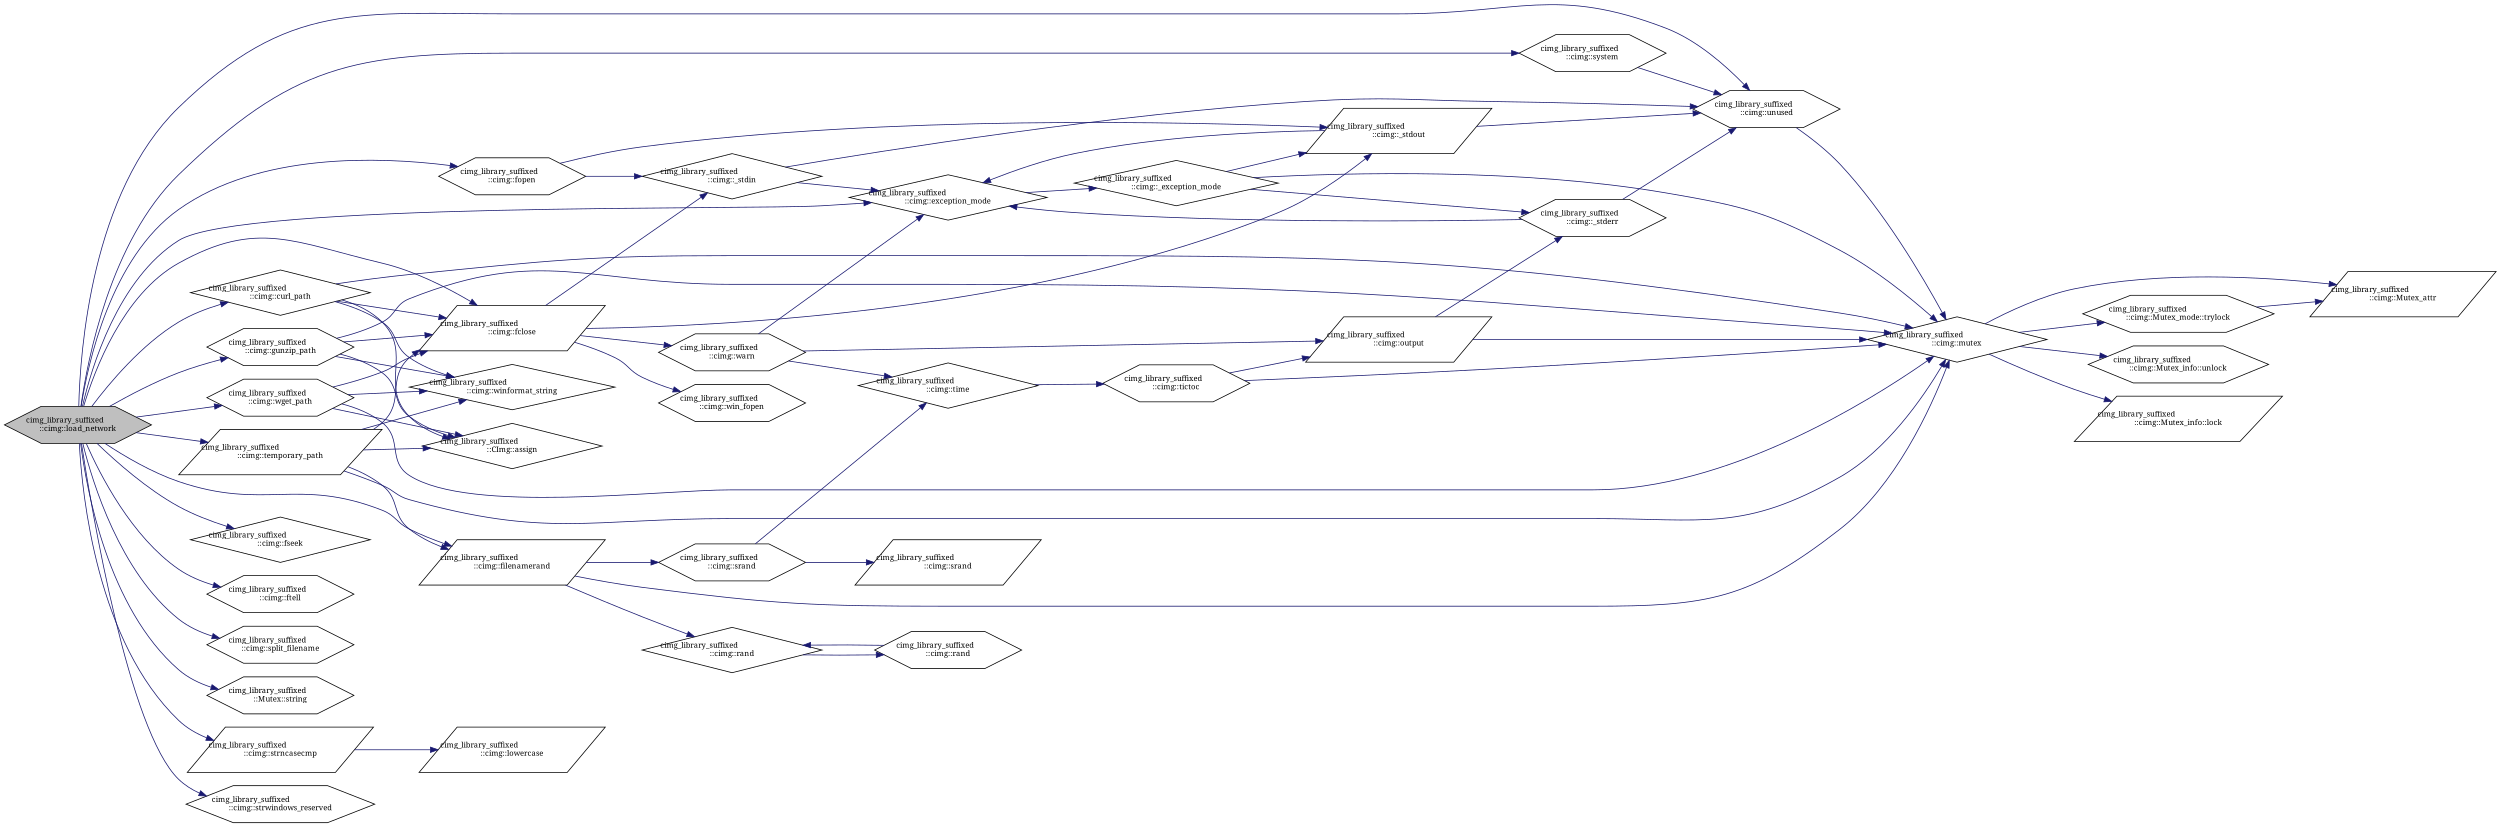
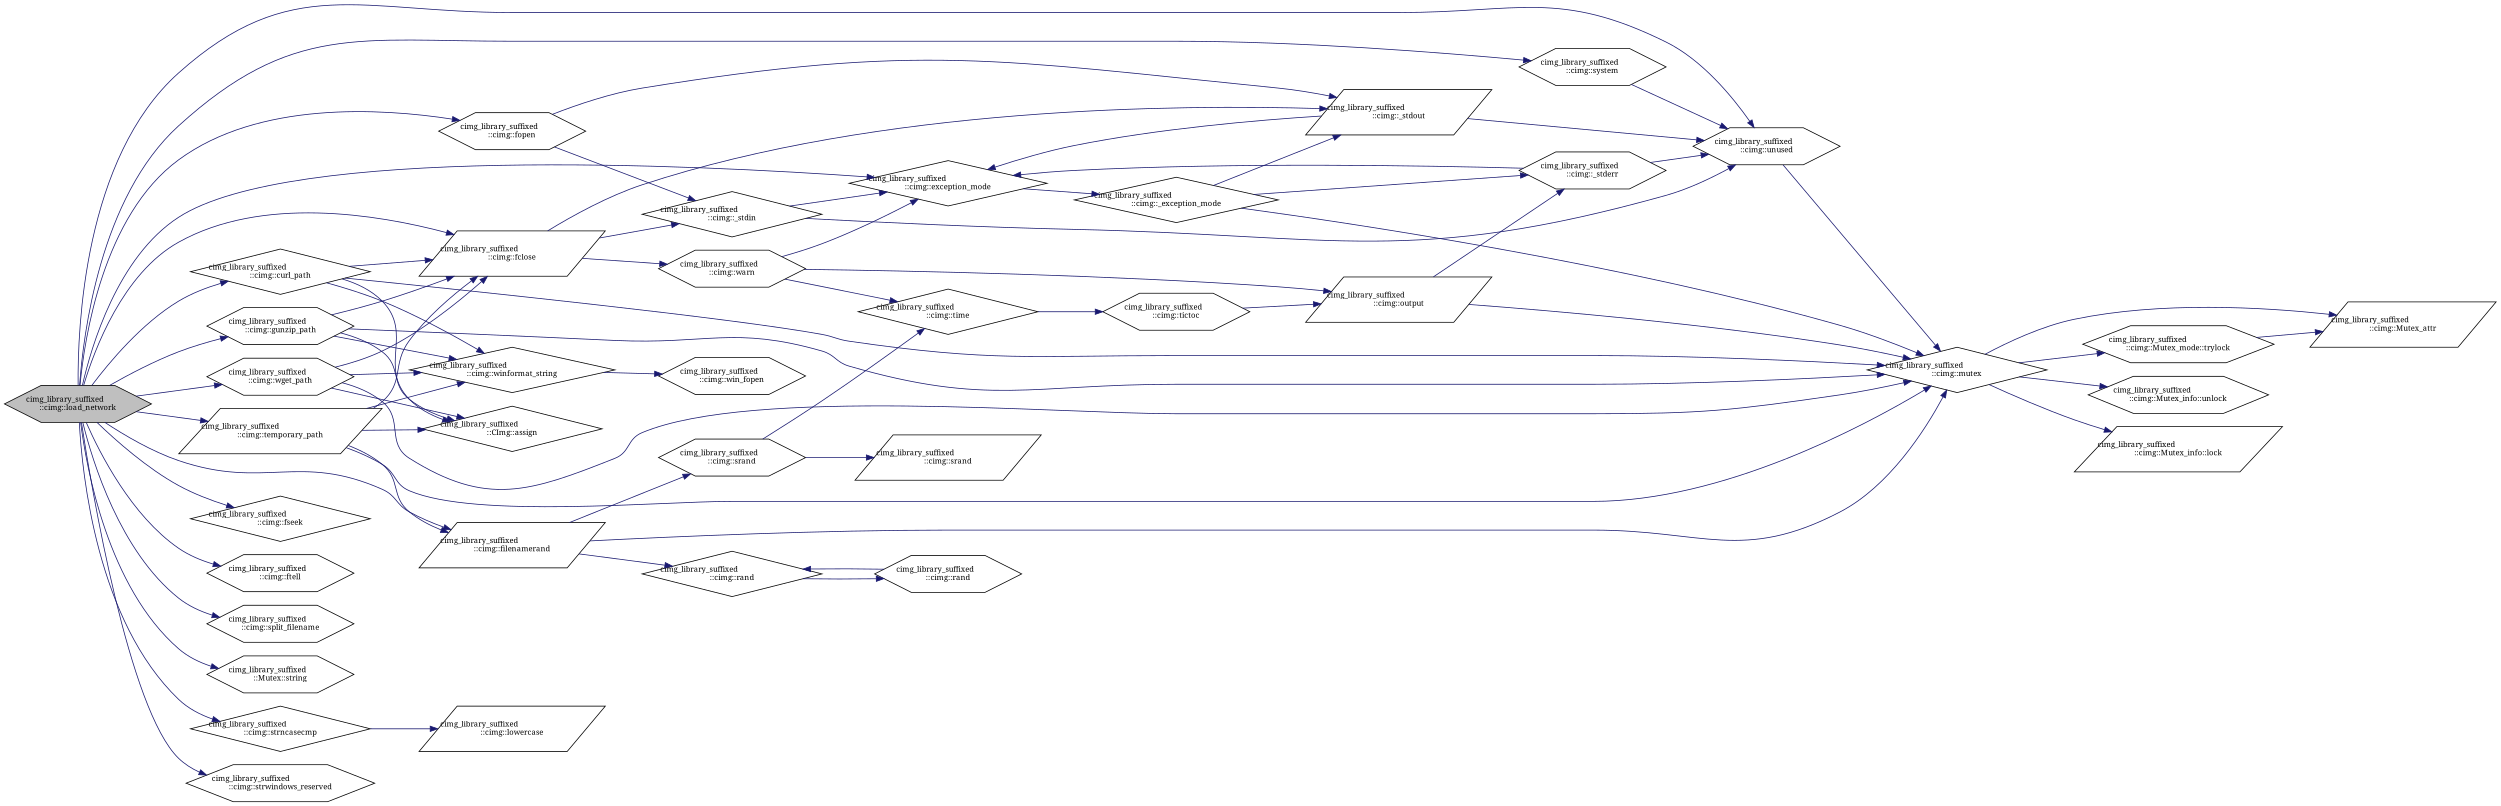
  digraph {
    fontname="Noto Serif"
    rankdir=LR
    node [color=black fillcolor=white fontname="Noto Serif" fontsize=10 shape=hexagon style=filled]
    edge [color=midnightblue fontname="Noto Serif" fontsize=10 labelfontname=Helvetica labelfontsize=10 style=solid]
    n1 [fillcolor=grey75 fontcolor=black height=0.2 label="cimg_library_suffixed\l::cimg::load_network" width=0.4]
    n2 [height=0.2 label="cimg_library_suffixed\l::cimg::curl_path" shape=diamond width=0.4]
    n3 [height=0.2 label="cimg_library_suffixed\l::cimg::fclose" shape=parallelogram width=0.4]
    n4 [height=0.2 label="cimg_library_suffixed\l::cimg::exception_mode" shape=diamond width=0.4]
    n5 [height=0.2 label="cimg_library_suffixed\l::cimg::unused" width=0.4]
    n6 [height=0.2 label="cimg_library_suffixed\l::cimg::filenamerand" shape=parallelogram width=0.4]
    n7 [height=0.2 label="cimg_library_suffixed\l::cimg::fopen" width=0.4]
    n8 [height=0.2 label="cimg_library_suffixed\l::cimg::fseek" shape=diamond width=0.4]
    n9 [height=0.2 label="cimg_library_suffixed\l::cimg::ftell" width=0.4]
    n10 [height=0.2 label="cimg_library_suffixed\l::cimg::gunzip_path" width=0.4]
    n11 [height=0.2 label="cimg_library_suffixed\l::cimg::split_filename" width=0.4]
    n12 [height=0.2 label="cimg_library_suffixed\l::Mutex::string" width=0.4]
-   n13 [height=0.2 label="cimg_library_suffixed\l::cimg::strncasecmp" shape=parallelogram width=0.4]
+   n13 [height=0.2 label="cimg_library_suffixed\l::cimg::strncasecmp" shape=diamond width=0.4]
    n14 [height=0.2 label="cimg_library_suffixed\l::cimg::strwindows_reserved" width=0.4]
    n15 [height=0.2 label="cimg_library_suffixed\l::cimg::system" width=0.4]
    n16 [height=0.2 label="cimg_library_suffixed\l::cimg::temporary_path" shape=parallelogram width=0.4]
    n17 [height=0.2 label="cimg_library_suffixed\l::cimg::wget_path" width=0.4]
    n18 [height=0.2 label="cimg_library_suffixed\l::CImg::assign" shape=diamond width=0.4]
    n19 [height=0.2 label="cimg_library_suffixed\l::cimg::mutex" shape=diamond width=0.4]
    n20 [height=0.2 label="cimg_library_suffixed\l::cimg::winformat_string" shape=diamond width=0.4]
    n21 [height=0.2 label="cimg_library_suffixed\l::cimg::_stdin" shape=diamond width=0.4]
    n22 [height=0.2 label="cimg_library_suffixed\l::cimg::_stdout" shape=parallelogram width=0.4]
    n23 [height=0.2 label="cimg_library_suffixed\l::cimg::warn" width=0.4]
    n24 [height=0.2 label="cimg_library_suffixed\l::cimg::_exception_mode" shape=diamond width=0.4]
    n25 [height=0.2 label="cimg_library_suffixed\l::cimg::rand" shape=diamond width=0.4]
    n26 [height=0.2 label="cimg_library_suffixed\l::cimg::srand" width=0.4]
    n27 [height=0.2 label="cimg_library_suffixed\l::cimg::lowercase" shape=parallelogram width=0.4]
    n28 [height=0.2 label="cimg_library_suffixed\l::cimg::Mutex_attr" shape=parallelogram width=0.4]
    n29 [height=0.2 label="cimg_library_suffixed\l::cimg::Mutex_info::unlock" width=0.4]
    n30 [height=0.2 label="cimg_library_suffixed\l::cimg::Mutex_info::lock" shape=parallelogram width=0.4]
    n31 [height=0.2 label="cimg_library_suffixed\l::cimg::Mutex_mode::trylock" width=0.4]
    n32 [height=0.2 label="cimg_library_suffixed\l::cimg::win_fopen" width=0.4]
    n33 [height=0.2 label="cimg_library_suffixed\l::cimg::output" shape=parallelogram width=0.4]
    n34 [height=0.2 label="cimg_library_suffixed\l::cimg::time" shape=diamond width=0.4]
    n35 [height=0.2 label="cimg_library_suffixed\l::cimg::_stderr" width=0.4]
    n36 [height=0.2 label="cimg_library_suffixed\l::cimg::rand" width=0.4]
    n37 [height=0.2 label="cimg_library_suffixed\l::cimg::srand" shape=parallelogram width=0.4]
    n38 [height=0.2 label="cimg_library_suffixed\l::cimg::tictoc" width=0.4]
    n1 -> n2
    n1 -> n3
    n1 -> n4
    n1 -> n5
    n1 -> n6
    n1 -> n7
    n1 -> n8
    n1 -> n9
    n1 -> n10
    n1 -> n11
    n1 -> n12
    n1 -> n13
    n1 -> n14
    n1 -> n15
    n1 -> n16
    n1 -> n17
    n2 -> n3
    n2 -> n18
    n2 -> n19
    n2 -> n20
    n3 -> n21
    n3 -> n22
    n3 -> n23
    n4 -> n24
    n5 -> n19
    n6 -> n19
    n6 -> n25
    n6 -> n26
    n7 -> n21
    n7 -> n22
    n10 -> n3
    n10 -> n18
    n10 -> n19
    n10 -> n20
    n13 -> n27
    n15 -> n5
    n16 -> n3
    n16 -> n6
    n16 -> n18
    n16 -> n19
    n16 -> n20
    n17 -> n3
    n17 -> n18
    n17 -> n19
    n17 -> n20
    n19 -> n28
    n19 -> n29
    n19 -> n30
    n19 -> n31
-   n3 -> n32
+   n20 -> n32
    n21 -> n4
    n21 -> n5
    n22 -> n4
    n22 -> n5
    n23 -> n4
    n23 -> n33
    n23 -> n34
    n24 -> n19
    n24 -> n22
    n24 -> n35
    n25 -> n36
    n26 -> n34
    n26 -> n37
    n31 -> n28
    n33 -> n19
    n33 -> n35
    n34 -> n38
    n35 -> n4
    n35 -> n5
    n36 -> n25
-   n38 -> n19
    n38 -> n33
  }
